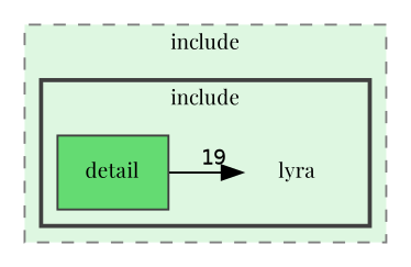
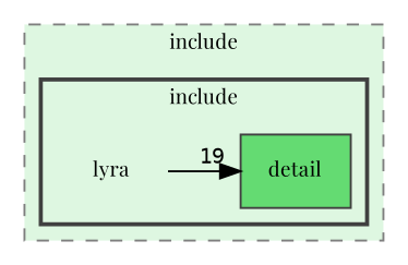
  digraph {
    compound=true
    rankdir=LR
    fontname="Playfair Display"
    node [fontname="Playfair Display" fontsize=10]
    n1 [label=lyra shape=plaintext]
    n2 [color=grey25 fillcolor="#64db72" label=detail shape=box style="filled,"]
    subgraph cluster_1 {
      bgcolor="#def7e1"
      fontsize=10
      label=include
      pencolor=grey50
      style="filled,dashed,"
      subgraph cluster_2 {
        bgcolor="#def7e1"
        fontsize=10
        pencolor=grey25
        style="filled,bold,"
        n1
        n2
      }
    }
-   n2 -> n1 [fontname="Playfair Display" fontsize=10 headlabel=19 labeldistance=1.5 labelfontname=Helvetica labelfontsize=10]
+   n1 -> n2 [fontname="Playfair Display" fontsize=10 headlabel=19 labeldistance=1.5 labelfontname=Helvetica labelfontsize=10]
  }
